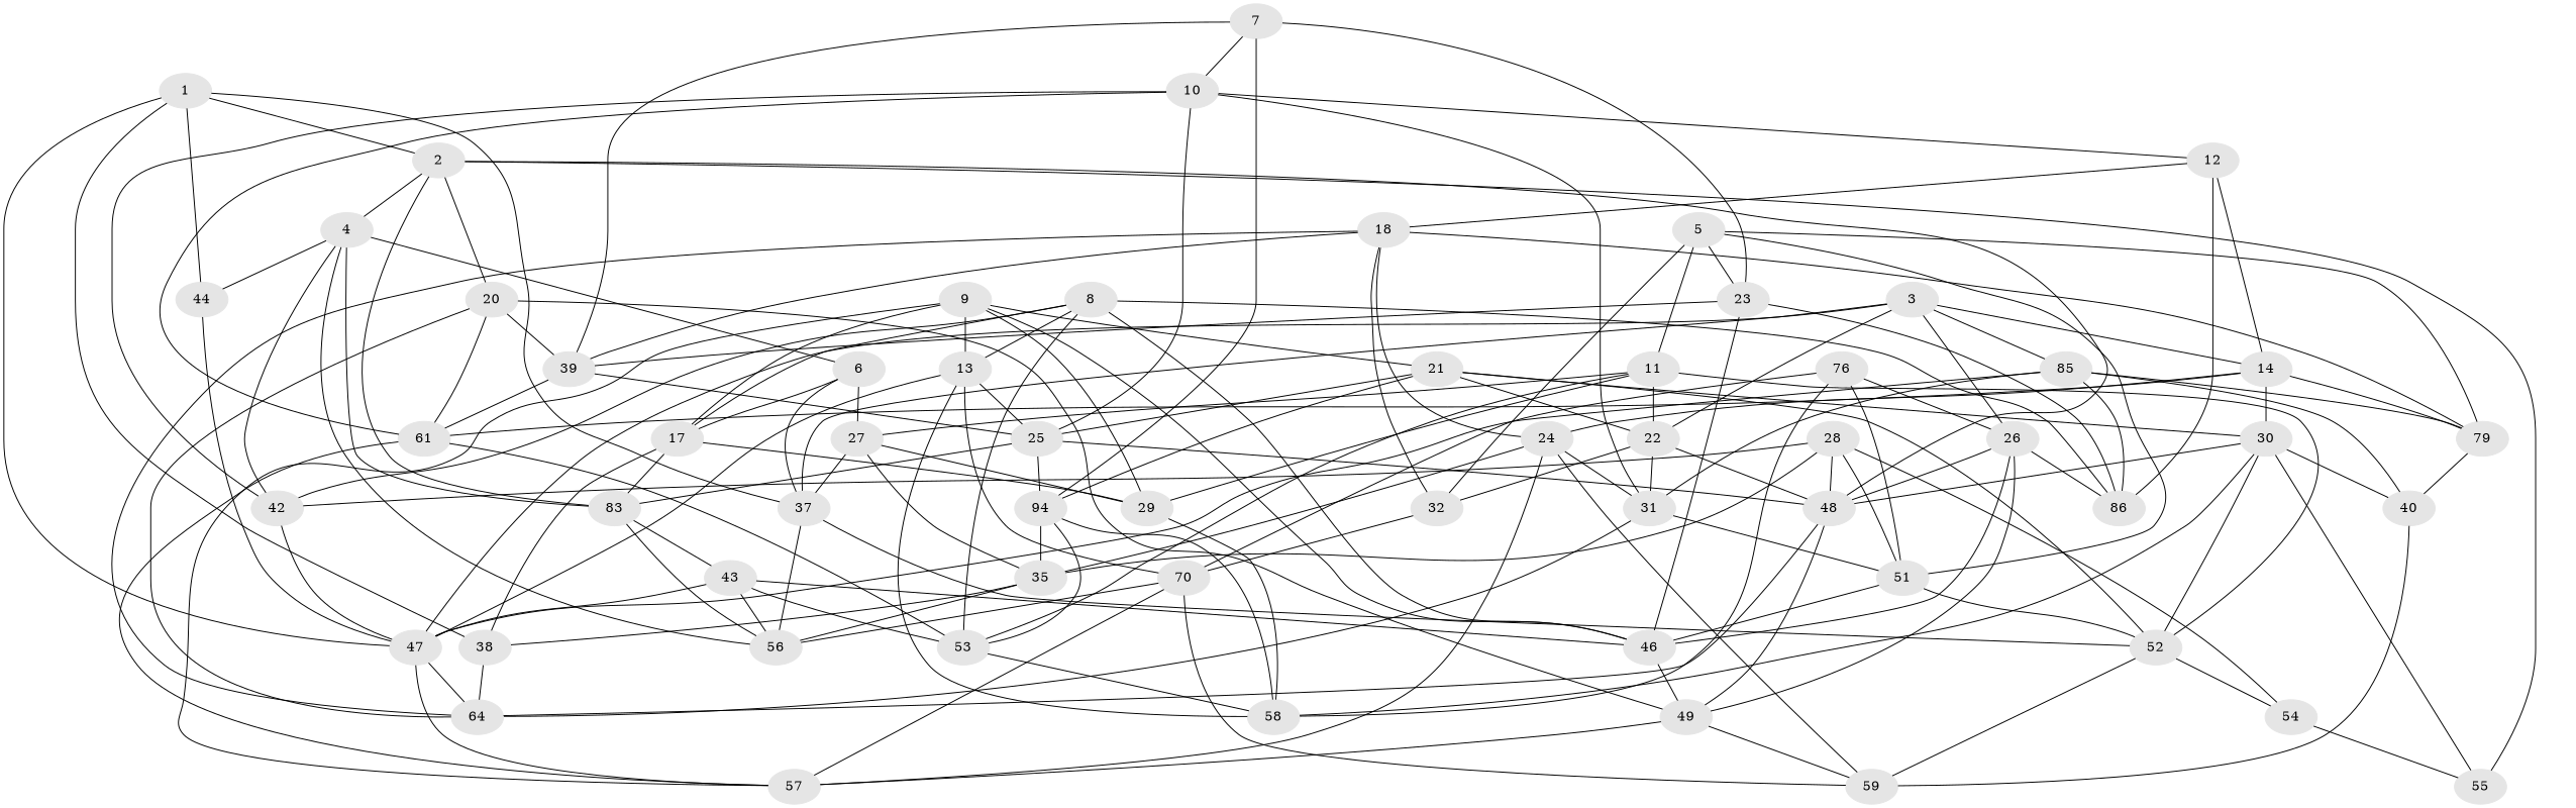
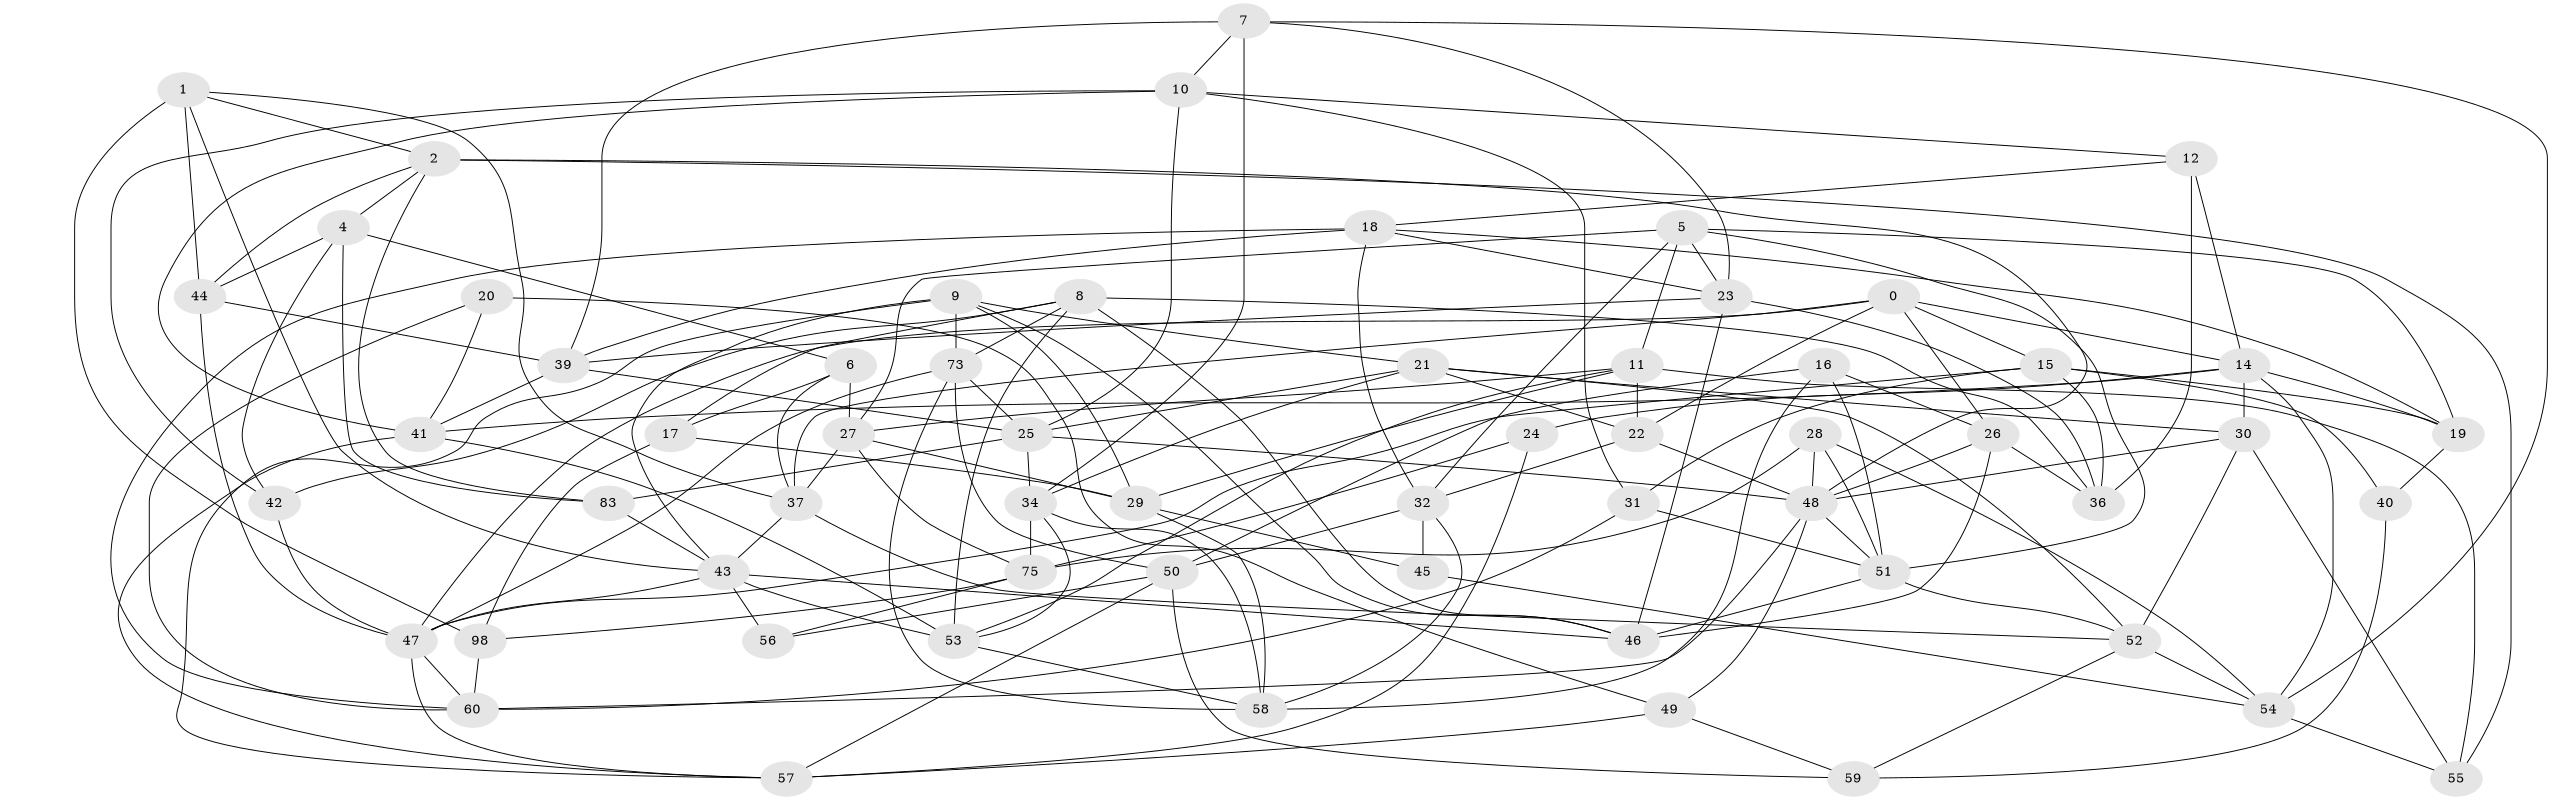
  graph {
    node [color=gray90 style=filled]
    edge [weight=1.0]
    1
    2
    37
-   38
+   38 [label=98]
    43
    44
    4
    n8 [label=83]
    48
    55
    56
    52
-   60 [label=64]
+   60
    47
    46
    53
    6
    42
    51
    49
-   3
+   3 [label=0]
    14
-   15 [label=85]
+   15
    22
    26
-   19 [label=79]
+   19
    54
-   41 [label=61]
+   41
    30
    24
    40
-   36 [label=86]
+   36
    31
    32
    57
    27
    17
    5
    11
    23
    29
    39
-   35
-   50 [label=70]
+   35 [label=75]
+   50
    58
+   45
    7
    10
-   34 [label=94]
+   34
    12
    25
    59
    8
-   13
+   13 [label=73]
    9
    21
    18
-   16 [label=76]
+   16
    20
    28
    1 -- 2
    1 -- 37
    1 -- 38 [weight=2.0]
-   1 -- 47
+   1 -- 43
    1 -- 44
-   2 -- 20
+   2 -- 44
    2 -- 4
    2 -- n8
    2 -- 48
    2 -- 55
-   37 -- 56
+   37 -- 43
    37 -- 52
    38 -- 60
    43 -- 56
    43 -- 47
    43 -- 46
    43 -- 53
    44 -- 47
    4 -- 44
    4 -- n8
-   4 -- 56
    4 -- 6
    4 -- 42
    n8 -- 43
-   n8 -- 56
    48 -- 60
+   48 -- 51
    48 -- 49
    52 -- 54
    52 -- 59
    47 -- 60
    47 -- 57
-   46 -- 49
    53 -- 58
    6 -- 37
    6 -- 27
    6 -- 17
    42 -- 47
    51 -- 52
    51 -- 46
    49 -- 57
    49 -- 59
    3 -- 37
    3 -- 47
    3 -- 14
    3 -- 15
    3 -- 22
    3 -- 26
    14 -- 19
+   14 -- 54
    14 -- 41
    14 -- 30
    14 -- 24
    15 -- 47
    15 -- 19
    15 -- 40
    15 -- 36
    15 -- 31
    22 -- 48
-   22 -- 31
    22 -- 32
    26 -- 48
    26 -- 46
-   26 -- 49
    26 -- 36
    19 -- 40
    54 -- 55
    41 -- 53
    41 -- 57
    30 -- 48
    30 -- 55
    30 -- 52
-   30 -- 40
-   24 -- 31
    24 -- 57
    24 -- 35
-   24 -- 59
    40 -- 59 [weight=2.0]
    31 -- 60
    31 -- 51
    32 -- 50
-   30 -- 58
+   32 -- 58
+   32 -- 45
    27 -- 37
    27 -- 29
    27 -- 35
    17 -- 38
-   17 -- n8
    17 -- 29
    5 -- 51
    5 -- 19
    5 -- 32
+   5 -- 27
    5 -- 11
    5 -- 23
-   11 -- 52
+   11 -- 55
    11 -- 53
    11 -- 22
    11 -- 27
    11 -- 29
    23 -- 46 [weight=2.0]
    23 -- 36
    23 -- 39
    29 -- 58
+   29 -- 45
    39 -- 41
    39 -- 25
    35 -- 38
    35 -- 56
    50 -- 56
    50 -- 57
    50 -- 59
+   45 -- 54
+   7 -- 54
    7 -- 23
    7 -- 39
    7 -- 10
    7 -- 34
    10 -- 42
    10 -- 41
    10 -- 31
    10 -- 12
    10 -- 25
    34 -- 53
    34 -- 35
    34 -- 58
    12 -- 14
    12 -- 36
    12 -- 18
    25 -- n8
    25 -- 48
    25 -- 34
    8 -- 46
    8 -- 53
    8 -- 42
    8 -- 36
    8 -- 17
    8 -- 13
    13 -- 47
    13 -- 50
    13 -- 58
    13 -- 25
    9 -- 46
    9 -- 57
-   9 -- 17
+   9 -- 43
    9 -- 29
    9 -- 13
    9 -- 21
    21 -- 52
    21 -- 22
    21 -- 30
    21 -- 34
    21 -- 25
    18 -- 60
    18 -- 19
-   18 -- 24
+   18 -- 23
    18 -- 32
    18 -- 39
    16 -- 51
    16 -- 26
    16 -- 50
    16 -- 58
    20 -- 60
    20 -- 49
    20 -- 41
-   20 -- 39
+   44 -- 39
    28 -- 48 [weight=2.0]
-   28 -- 42
    28 -- 51
    28 -- 54
    28 -- 35
  }
